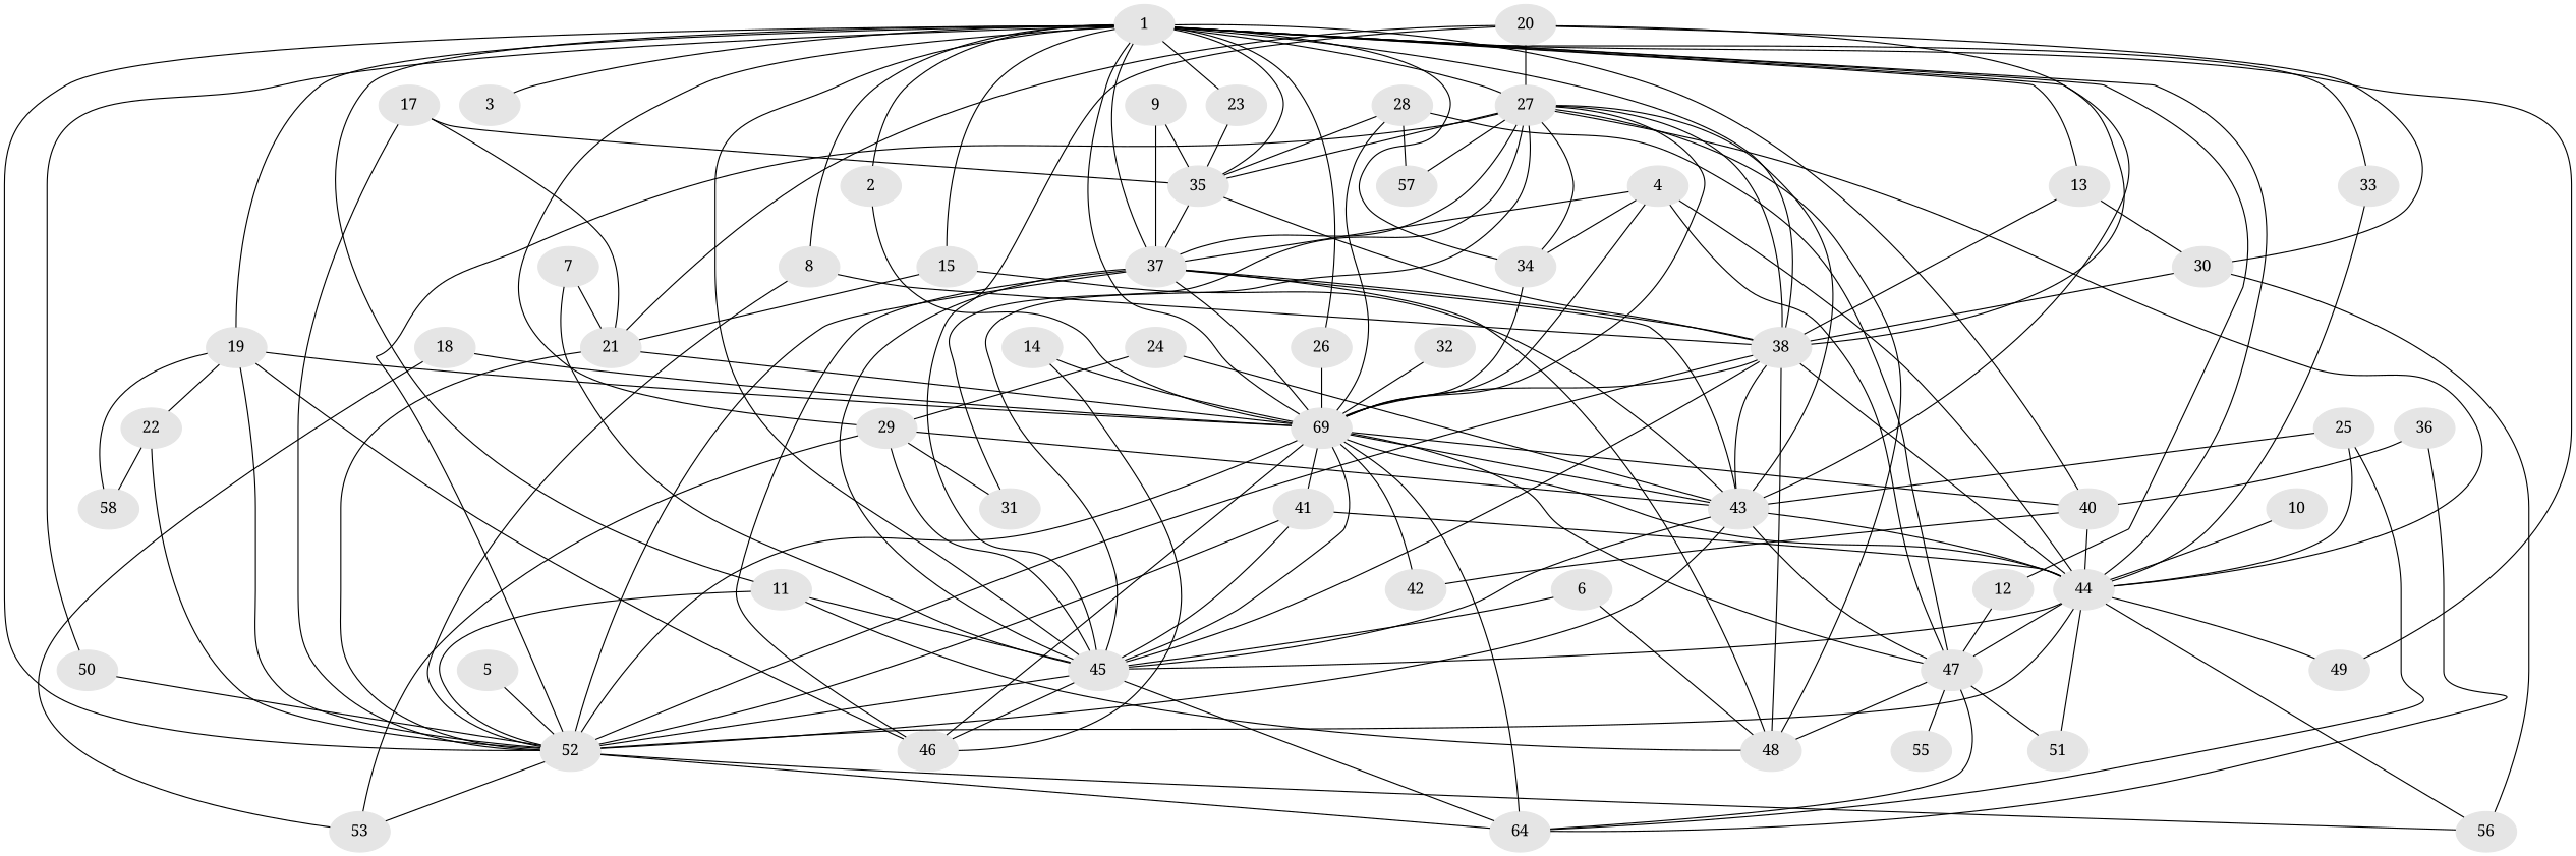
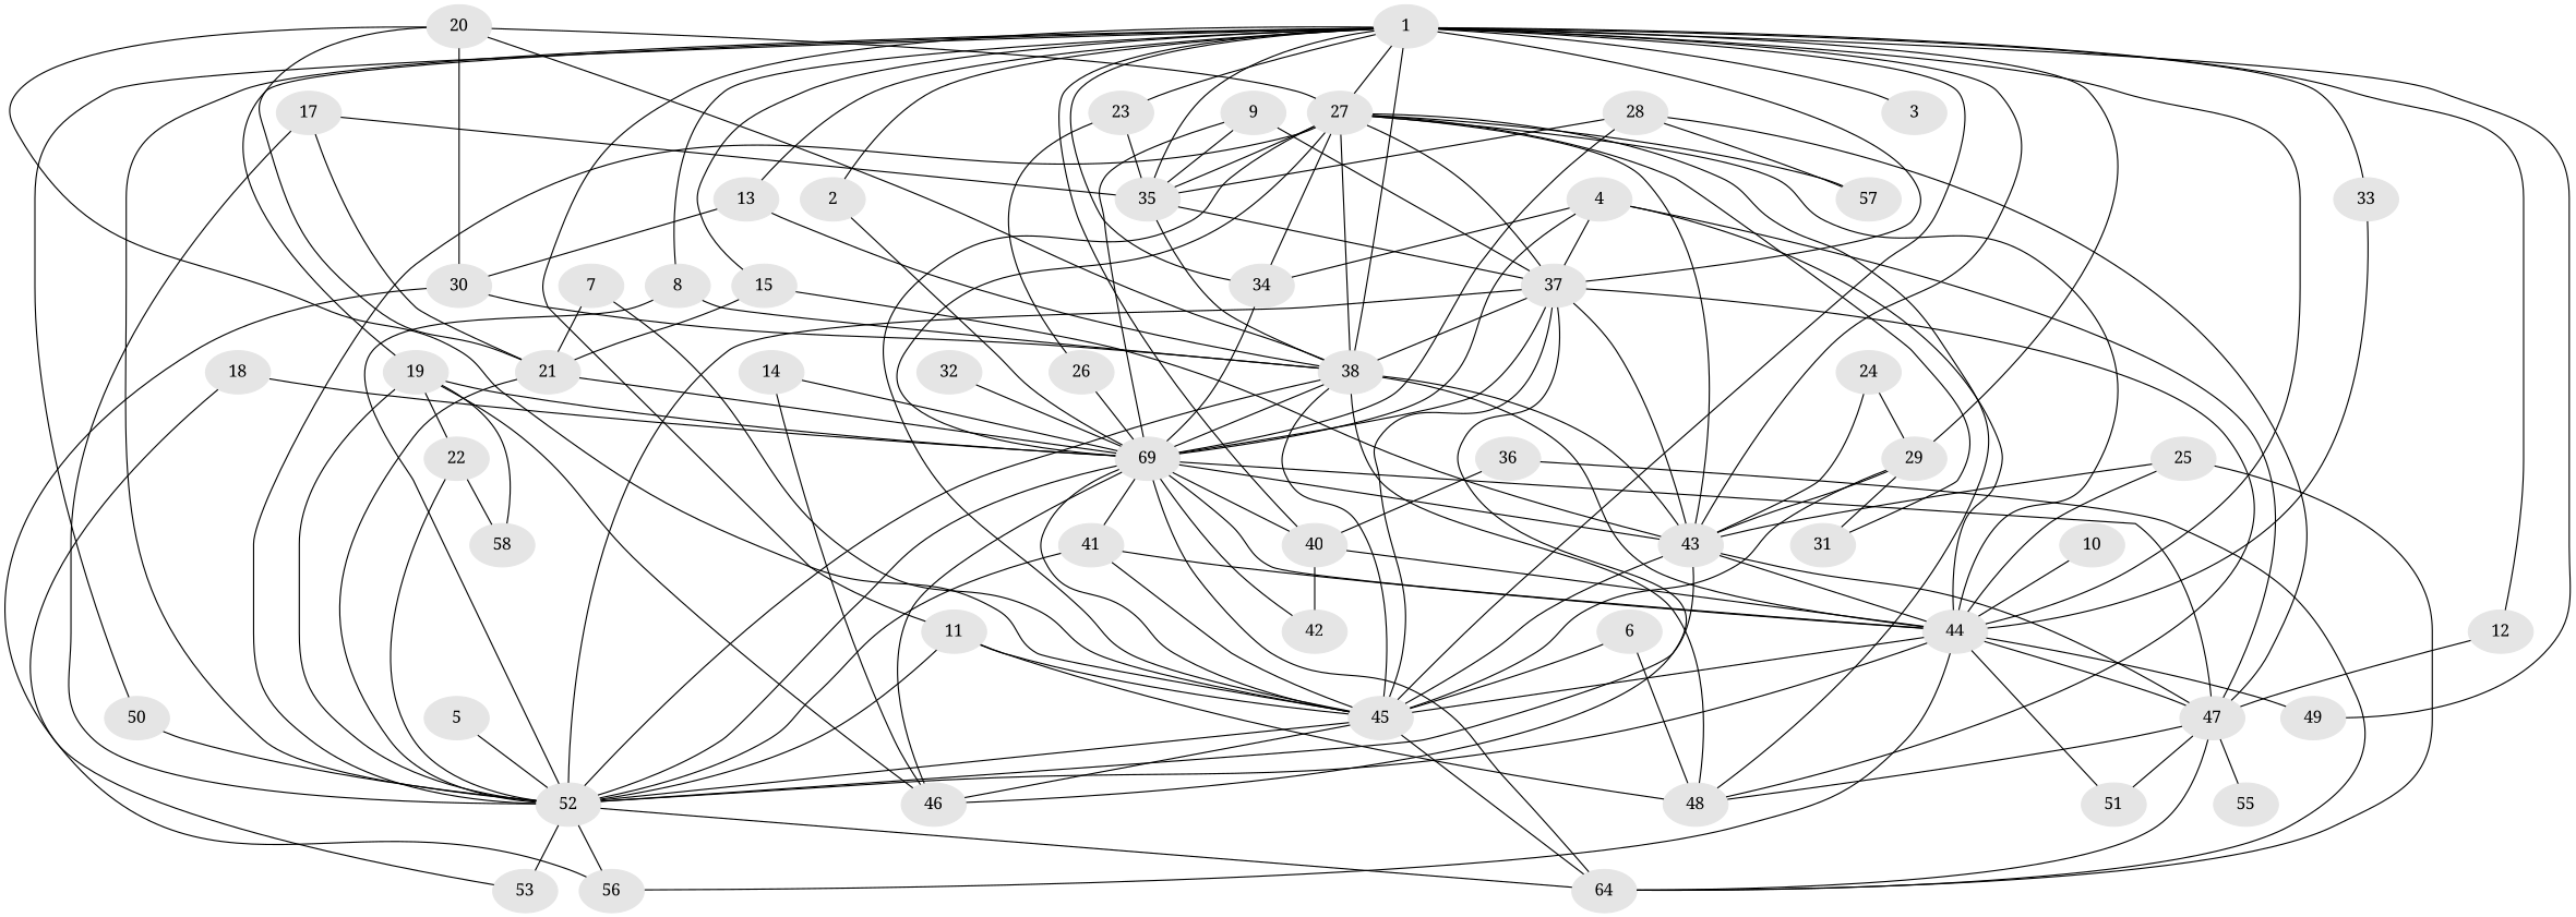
  graph {
    fontname="Noto Serif"
    node [color=gray90 fontname="Noto Serif" style=filled]
    edge [fontname="Noto Serif" weight=1.0]
    1
    2
    3
    8
    11
    12
    13
    15
    19
    23
    26
    27
    29
    33
    34
    35
    37
    38
    n19 [label=69]
    40
    43
    44
    45
    49
    50
    52
    48
    47
    30
    21
    46
    22
    58
    31
    57
    53
    n37 [label=64]
    41
    42
    56
    51
    4
    55
    5
    6
    7
    9
    10
    14
    17
    18
    20
    24
    25
    28
    32
    36
    1 -- 2
    1 -- 3 [weight=2.0]
    1 -- 8
    1 -- 11
    1 -- 12
    1 -- 13
    1 -- 15
    1 -- 19
    1 -- 23
-   1 -- 26
+   23 -- 26
    1 -- 27 [weight=3.0]
    1 -- 29
    1 -- 33
    1 -- 34
    1 -- 35
    1 -- 37 [weight=2.0]
    1 -- 38 [weight=2.0]
-   1 -- n19 [weight=3.0]
+   9 -- n19 [weight=3.0]
    1 -- 40
    1 -- 43 [weight=3.0]
    1 -- 44 [weight=2.0]
    1 -- 45 [weight=3.0]
    1 -- 49
    1 -- 50
    1 -- 52 [weight=2.0]
    2 -- n19
    8 -- 38
    8 -- 52
    11 -- 45
    11 -- 52
    11 -- 48
    12 -- 47
    13 -- 38
    13 -- 30
    15 -- 43
    15 -- 21
    19 -- n19
    19 -- 52
    19 -- 46
    19 -- 22
    19 -- 58
    23 -- 35
    26 -- n19 [weight=2.0]
    27 -- 34
    27 -- 35
    27 -- 37 [weight=2.0]
    27 -- 38
    27 -- n19
    27 -- 43
    27 -- 44 [weight=2.0]
    27 -- 45
    27 -- 52 [weight=2.0]
    27 -- 48
    27 -- 31
    27 -- 57
    29 -- 43
    29 -- 45
    29 -- 31
-   29 -- 53
    33 -- 44
    34 -- n19 [weight=2.0]
    35 -- 37
    35 -- 38
    37 -- 38
    37 -- n19 [weight=2.0]
    37 -- 43
    37 -- 45
    37 -- 52 [weight=2.0]
    37 -- 48
    37 -- 46
    38 -- n19
    38 -- 43 [weight=2.0]
    38 -- 44
    38 -- 45 [weight=2.0]
    38 -- 52
    38 -- 48 [weight=2.0]
    n19 -- 40 [weight=3.0]
    n19 -- 43
    n19 -- 44
    n19 -- 45
    n19 -- 52
    n19 -- 47
    n19 -- 46
    n19 -- n37
    n19 -- 41
    n19 -- 42
    40 -- 44
    40 -- 42
    43 -- 44
    43 -- 45
    43 -- 52
    43 -- 47
    44 -- 45
    44 -- 49
    44 -- 52 [weight=4.0]
    44 -- 47
    44 -- 56
    44 -- 51
    45 -- 52
    45 -- 46
    45 -- n37
    50 -- 52
    52 -- 53 [weight=2.0]
    52 -- n37 [weight=2.0]
    52 -- 56
    47 -- 48
    47 -- n37
    47 -- 51
    47 -- 55 [weight=2.0]
    30 -- 38
    30 -- 56
    21 -- n19
    21 -- 52
    22 -- 52
    22 -- 58
    41 -- 44
    41 -- 45
    41 -- 52
    4 -- 34
    4 -- 37
    4 -- n19
    4 -- 44
    4 -- 47
    5 -- 52
    6 -- 45
    6 -- 48
    7 -- 45
    7 -- 21
    9 -- 35
    9 -- 37
    10 -- 44
    14 -- n19
    14 -- 46
    17 -- 35
    17 -- 52
    17 -- 21
    18 -- n19
    18 -- 53
    20 -- 27
    20 -- 38
    20 -- 45
    20 -- 30
    20 -- 21
    24 -- 29
    24 -- 43
    25 -- 43
    25 -- 44
    25 -- n37
    28 -- 35
    28 -- n19
    28 -- 47
    28 -- 57
    32 -- n19
    36 -- 40
    36 -- n37
  }
